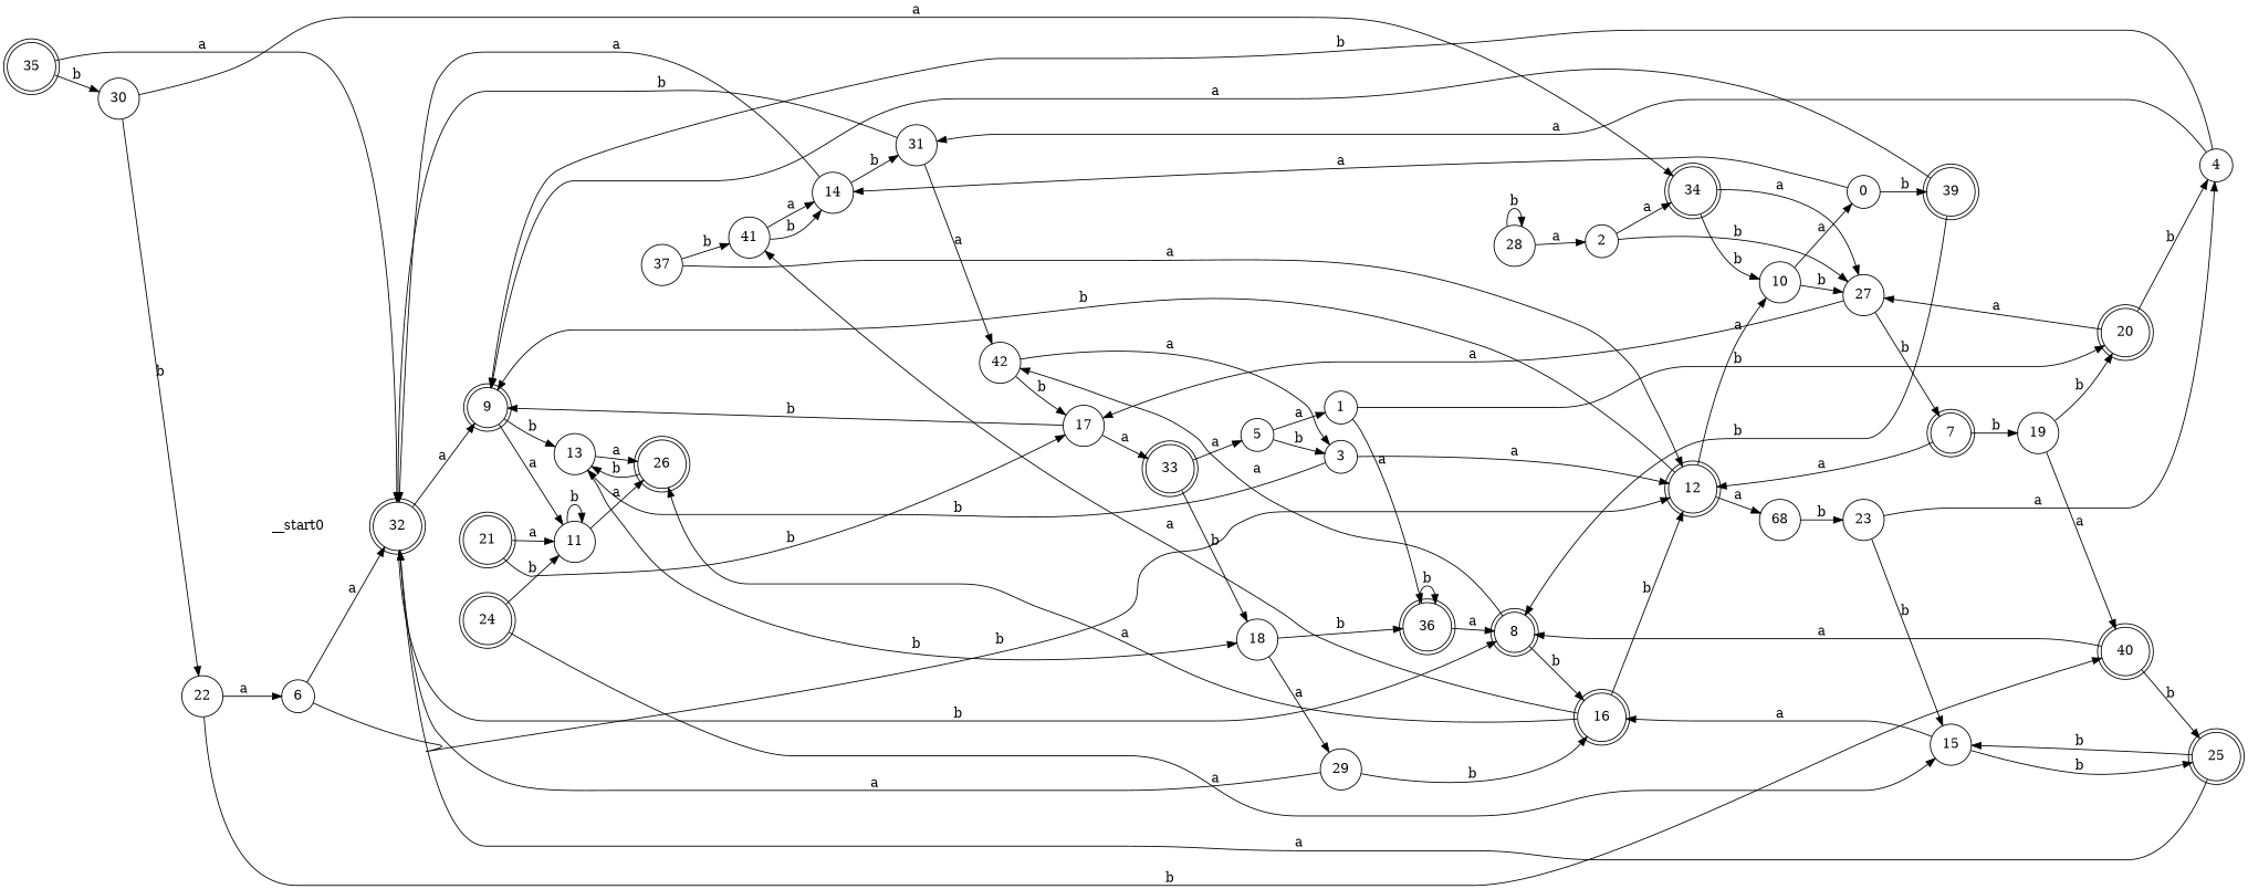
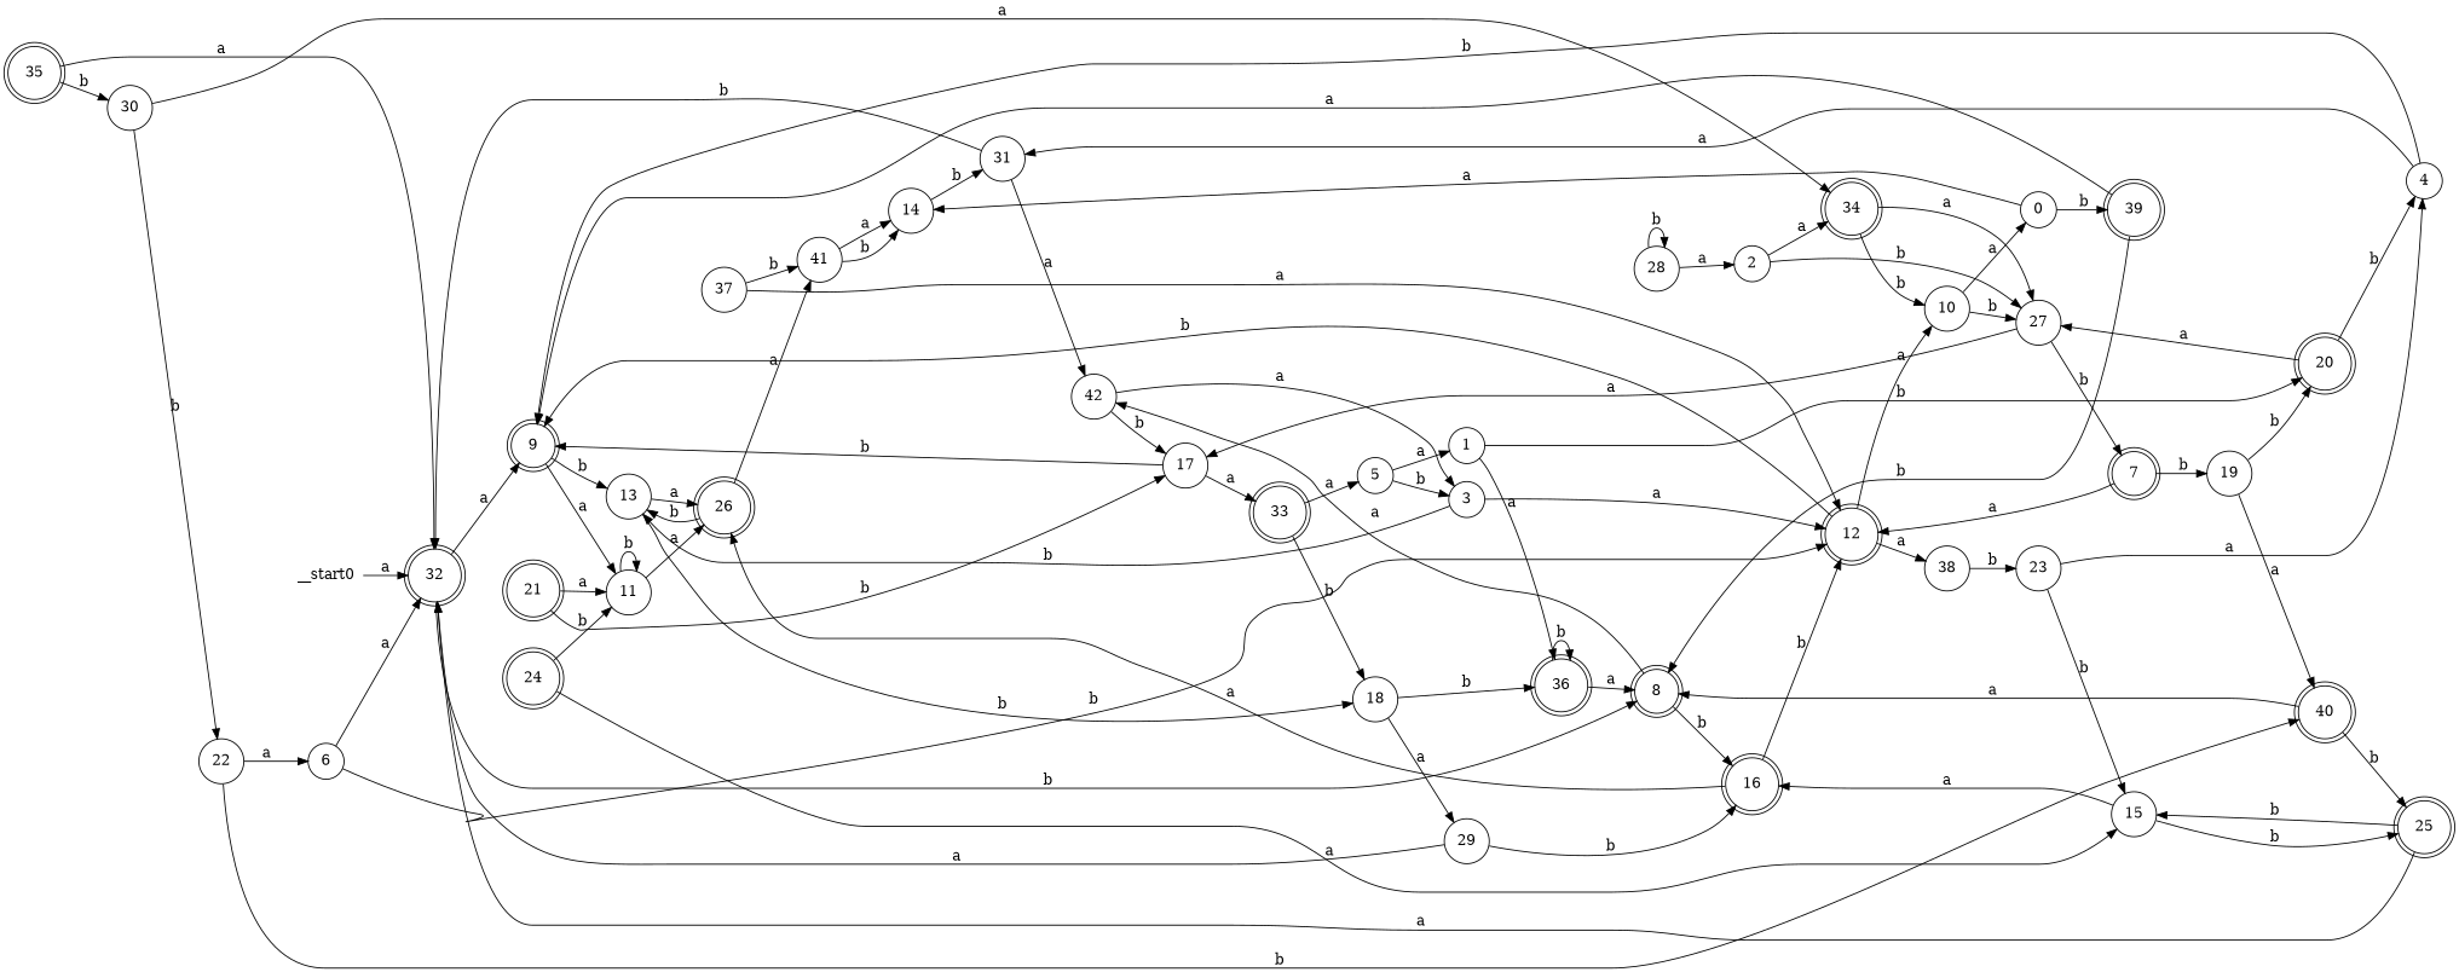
  digraph {
    rankdir=LR
    node [shape=circle color=black fillcolor=white style=filled]
    __start0 [shape=none color="" fillcolor="" style=""]
    n2 [label=0]
    n3 [label=14]
    n4 [label=39 shape=doublecircle style="rounded,filled"]
    n5 [label=31]
    n6 [label=32 shape=doublecircle style="rounded,filled"]
    n7 [label=9 shape=doublecircle style="rounded,filled"]
    n8 [label=8 shape=doublecircle style="rounded,filled"]
    n9 [label=1]
    n10 [label=20 shape=doublecircle style="rounded,filled"]
    n11 [label=36 shape=doublecircle style="rounded,filled"]
    n12 [label=27]
    n13 [label=4]
    n14 [label=2]
    n15 [label=34 shape=doublecircle style="rounded,filled"]
    n16 [label=7 shape=doublecircle style="rounded,filled"]
    n17 [label=17]
    n18 [label=10]
    n19 [label=3]
    n20 [label=12 shape=doublecircle style="rounded,filled"]
    n21 [label=13]
-   n22 [label=68]
+   n22 [label=38]
    n23 [label=26 shape=doublecircle style="rounded,filled"]
    n24 [label=18]
    n25 [label=11]
    n26 [label=42]
    n27 [label=5]
    n28 [label=6]
    n29 [label=19]
    n30 [label=40 shape=doublecircle style="rounded,filled"]
    n31 [label=16 shape=doublecircle style="rounded,filled"]
    n32 [label=41]
    n33 [label=29]
    n34 [label=15]
    n35 [label=25 shape=doublecircle style="rounded,filled"]
    n36 [label=33 shape=doublecircle style="rounded,filled"]
    n37 [label=21 shape=doublecircle style="rounded,filled"]
    n38 [label=22]
    n39 [label=23]
    n40 [label=24 shape=doublecircle style="rounded,filled"]
    n41 [label=28]
    n42 [label=30]
    n43 [label=35 shape=doublecircle style="rounded,filled"]
    n44 [label=37]
    n2 -> n3 [label=a]
    n2 -> n4 [label=b]
    n3 -> n5 [label=b]
-   n3 -> n6 [label=a]
+   __start0 -> n6 [label=a]
    n4 -> n7 [label=a]
    n4 -> n8 [label=b]
    n5 -> n6 [label=b]
    n5 -> n26 [label=a]
    n6 -> n7 [label=a]
    n6 -> n8 [label=b]
    n7 -> n21 [label=b]
    n7 -> n25 [label=a]
    n8 -> n26 [label=a]
    n8 -> n31 [label=b]
    n9 -> n10 [label=b]
    n9 -> n11 [label=a]
    n10 -> n12 [label=a]
    n10 -> n13 [label=b]
    n11 -> n8 [label=a]
    n11 -> n11 [label=b]
    n12 -> n16 [label=b]
    n12 -> n17 [label=a]
    n13 -> n5 [label=a]
    n13 -> n7 [label=b]
    n14 -> n12 [label=b]
    n14 -> n15 [label=a]
    n15 -> n12 [label=a]
    n15 -> n18 [label=b]
    n16 -> n20 [label=a]
    n16 -> n29 [label=b]
    n17 -> n7 [label=b]
    n17 -> n36 [label=a]
    n18 -> n2 [label=a]
    n18 -> n12 [label=b]
    n19 -> n20 [label=a]
    n19 -> n21 [label=b]
    n20 -> n7 [label=b]
    n20 -> n18 [label=a]
    n20 -> n22 [label=a]
    n21 -> n23 [label=a]
    n21 -> n24 [label=b]
    n22 -> n39 [label=b]
    n23 -> n21 [label=b]
-   n31 -> n32 [label=a]
+   n23 -> n32 [label=a]
    n24 -> n11 [label=b]
    n24 -> n33 [label=a]
    n25 -> n23 [label=a]
    n25 -> n25 [label=b]
    n26 -> n17 [label=b]
    n26 -> n19 [label=a]
    n27 -> n9 [label=a]
    n27 -> n19 [label=b]
    n28 -> n6 [label=a]
    n28 -> n20 [label=b]
    n29 -> n10 [label=b]
    n29 -> n30 [label=a]
    n30 -> n8 [label=a]
    n30 -> n35 [label=b]
    n31 -> n20 [label=b]
    n31 -> n23 [label=a]
    n32 -> n3 [label=a]
    n32 -> n3 [label=b]
    n33 -> n6 [label=a]
    n33 -> n31 [label=b]
    n34 -> n31 [label=a]
    n34 -> n35 [label=b]
    n35 -> n6 [label=a]
    n35 -> n34 [label=b]
    n36 -> n24 [label=b]
    n36 -> n27 [label=a]
    n37 -> n17 [label=b]
    n37 -> n25 [label=a]
    n38 -> n28 [label=a]
    n38 -> n30 [label=b]
    n39 -> n13 [label=a]
    n39 -> n34 [label=b]
    n40 -> n25 [label=b]
    n40 -> n34 [label=a]
    n41 -> n14 [label=a]
    n41 -> n41 [label=b]
    n42 -> n15 [label=a]
    n42 -> n38 [label=b]
    n43 -> n6 [label=a]
    n43 -> n42 [label=b]
    n44 -> n20 [label=a]
    n44 -> n32 [label=b]
  }
